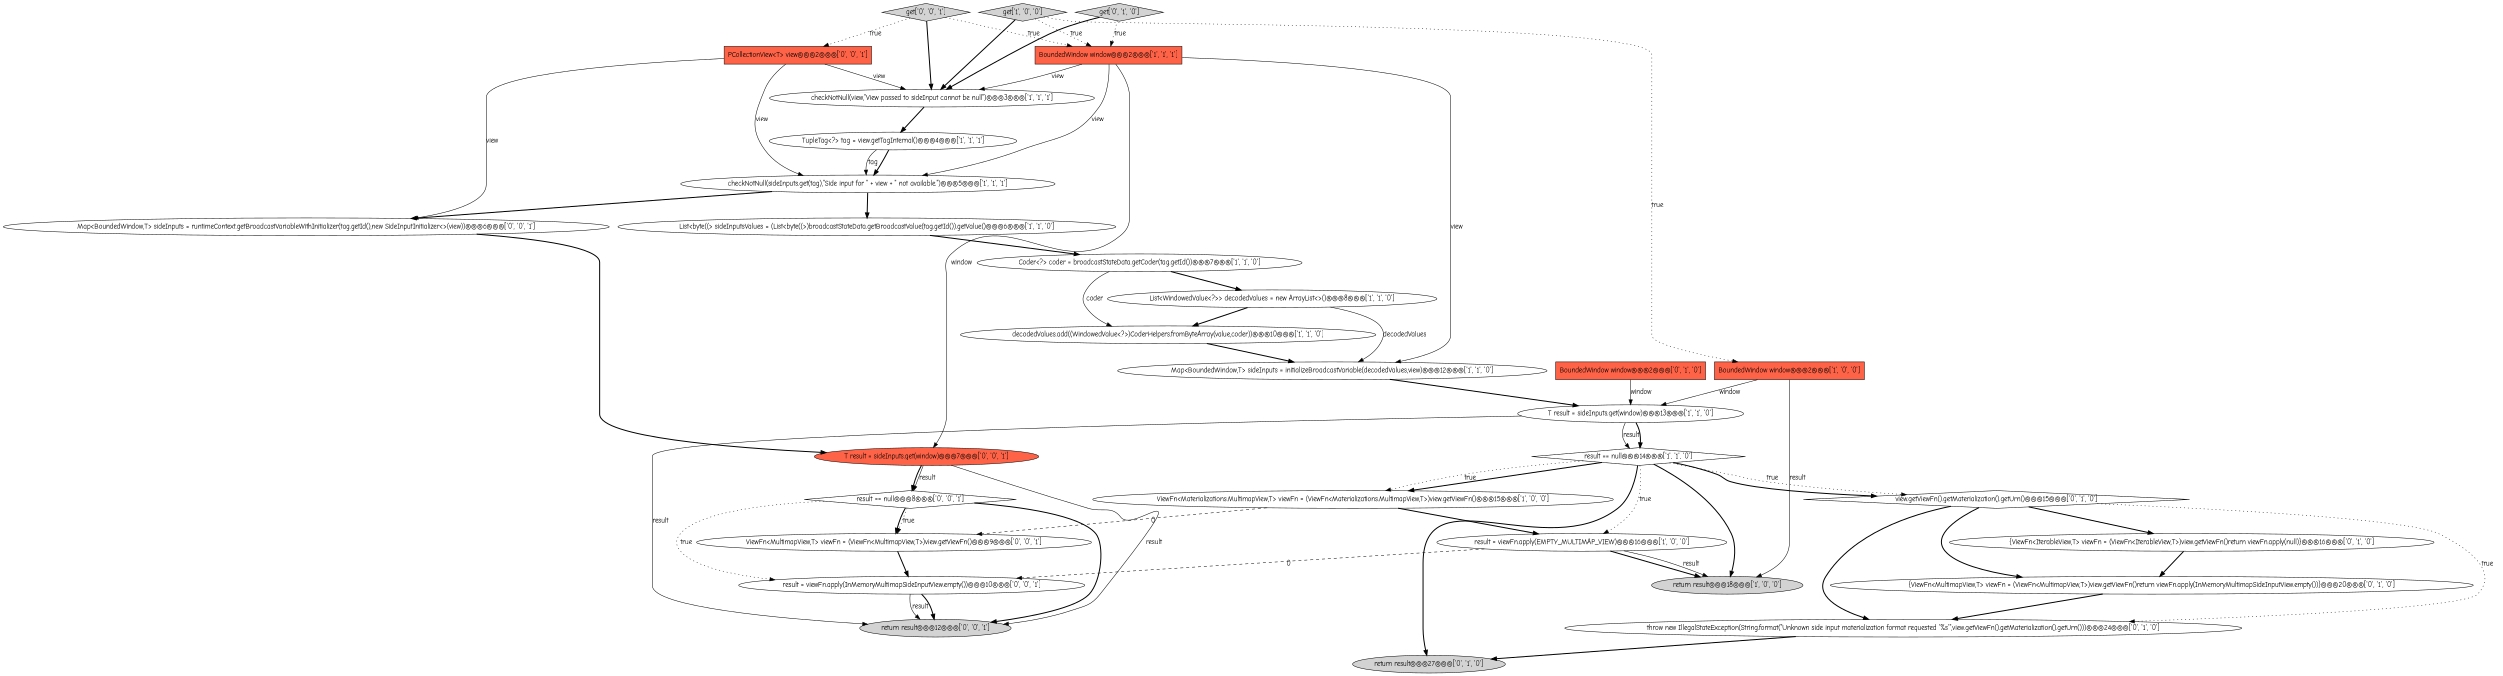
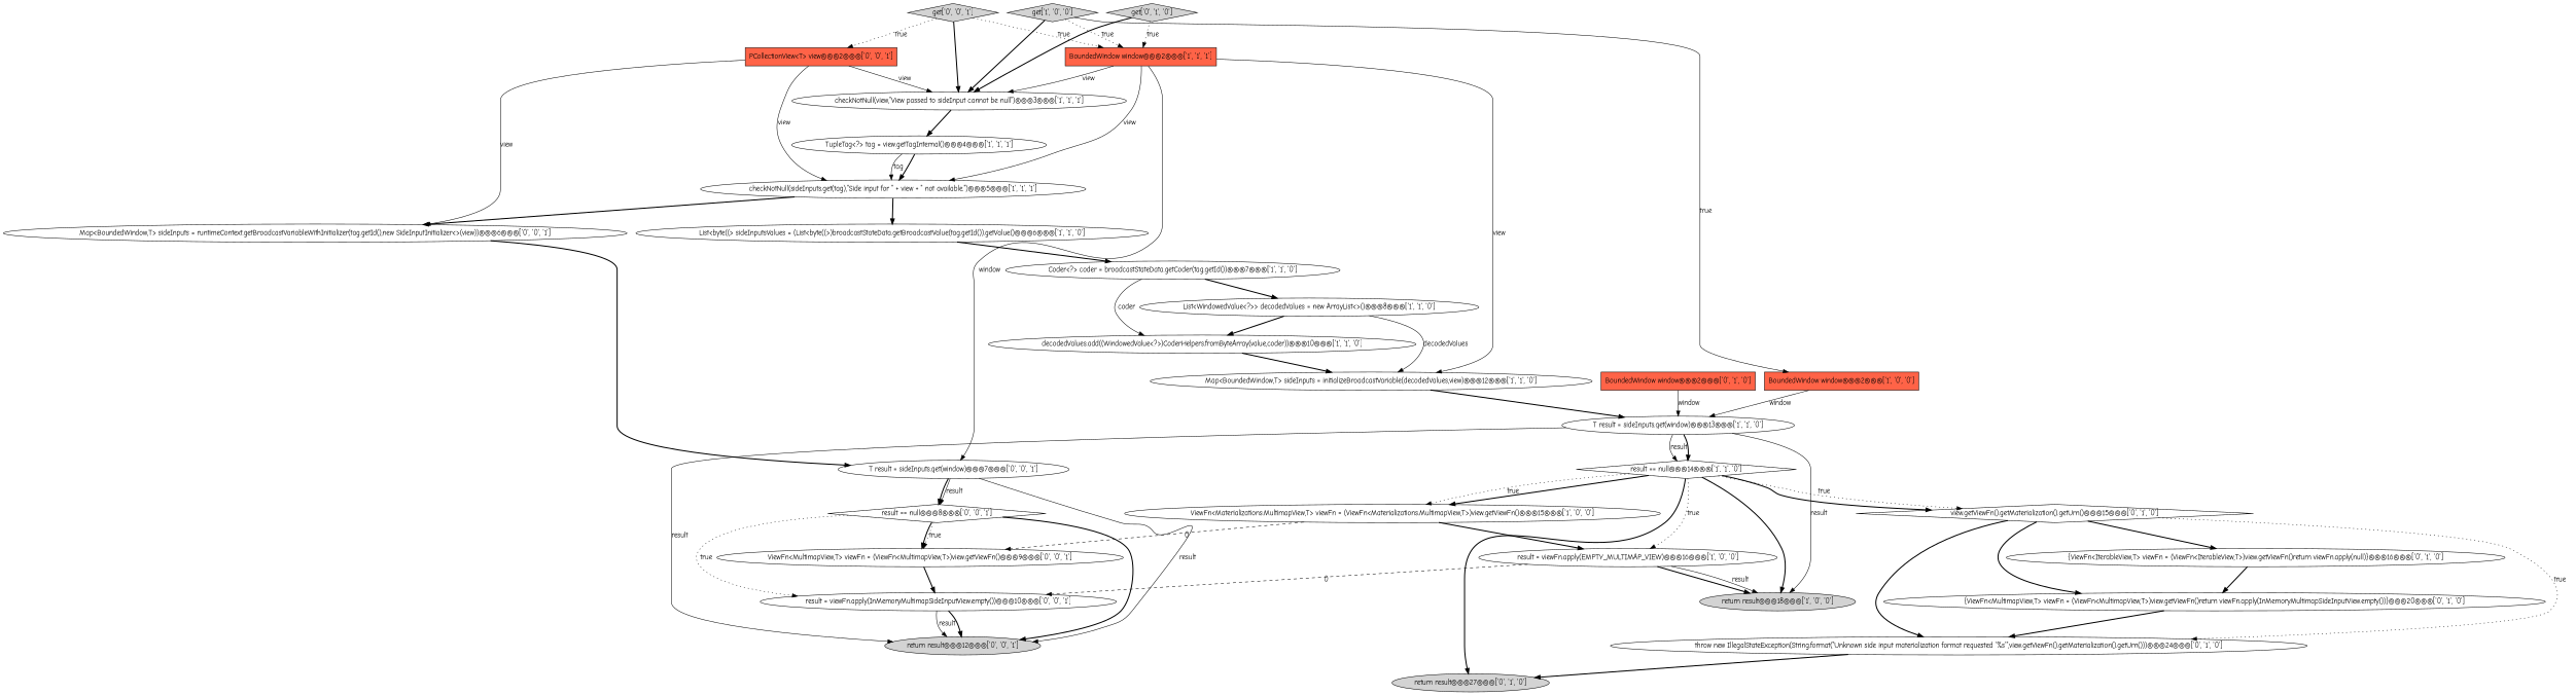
  digraph {
    fontname="Comic Neue"
    node [fillcolor=white fontname="Comic Neue" shape=ellipse style=filled]
    edge [fontname="Comic Neue" style=bold]
    n1 [label="Map<BoundedWindow,T> sideInputs = runtimeContext.getBroadcastVariableWithInitializer(tag.getId(),new SideInputInitializer<>(view))@@@6@@@['0', '0', '1']"]
-   n2 [fillcolor=tomato label="T result = sideInputs.get(window)@@@7@@@['0', '0', '1']"]
+   n2 [label="T result = sideInputs.get(window)@@@7@@@['0', '0', '1']"]
    n3 [fillcolor=lightgray label="return result@@@12@@@['0', '0', '1']"]
    n4 [label="result == null@@@8@@@['0', '0', '1']" shape=diamond]
    n5 [label="result = viewFn.apply(InMemoryMultimapSideInputView.empty())@@@10@@@['0', '0', '1']"]
    n6 [label="List<WindowedValue<?>> decodedValues = new ArrayList<>()@@@8@@@['1', '1', '0']"]
    n7 [label="Map<BoundedWindow,T> sideInputs = initializeBroadcastVariable(decodedValues,view)@@@12@@@['1', '1', '0']"]
    n8 [label="decodedValues.add((WindowedValue<?>)CoderHelpers.fromByteArray(value,coder))@@@10@@@['1', '1', '0']"]
    n9 [label="T result = sideInputs.get(window)@@@13@@@['1', '1', '0']"]
    n10 [fillcolor=tomato label="PCollectionView<T> view@@@2@@@['0', '0', '1']" shape=box]
    n11 [label="checkNotNull(view,\"View passed to sideInput cannot be null\")@@@3@@@['1', '1', '1']"]
    n12 [label="checkNotNull(sideInputs.get(tag),\"Side input for \" + view + \" not available.\")@@@5@@@['1', '1', '1']"]
    n13 [label="TupleTag<?> tag = view.getTagInternal()@@@4@@@['1', '1', '1']"]
    n14 [label="List<byte((> sideInputsValues = (List<byte((>)broadcastStateData.getBroadcastValue(tag.getId()).getValue()@@@6@@@['1', '1', '0']"]
    n15 [label="ViewFn<Materializations.MultimapView,T> viewFn = (ViewFn<Materializations.MultimapView,T>)view.getViewFn()@@@15@@@['1', '0', '0']"]
    n16 [label="ViewFn<MultimapView,T> viewFn = (ViewFn<MultimapView,T>)view.getViewFn()@@@9@@@['0', '0', '1']"]
    n17 [label="result = viewFn.apply(EMPTY_MULTIMAP_VIEW)@@@16@@@['1', '0', '0']"]
    n18 [fillcolor=lightgray label="return result@@@18@@@['1', '0', '0']"]
    n19 [label="Coder<?> coder = broadcastStateData.getCoder(tag.getId())@@@7@@@['1', '1', '0']"]
    n20 [fillcolor=tomato label="BoundedWindow window@@@2@@@['0', '1', '0']" shape=box]
    n21 [label="result == null@@@14@@@['1', '1', '0']" shape=diamond]
    n22 [label="view.getViewFn().getMaterialization().getUrn()@@@15@@@['0', '1', '0']" shape=diamond]
    n23 [fillcolor=lightgray label="return result@@@27@@@['0', '1', '0']"]
    n24 [label="{ViewFn<MultimapView,T> viewFn = (ViewFn<MultimapView,T>)view.getViewFn()return viewFn.apply(InMemoryMultimapSideInputView.empty())}@@@20@@@['0', '1', '0']"]
    n25 [label="throw new IllegalStateException(String.format(\"Unknown side input materialization format requested '%s'\",view.getViewFn().getMaterialization().getUrn()))@@@24@@@['0', '1', '0']"]
    n26 [label="{ViewFn<IterableView,T> viewFn = (ViewFn<IterableView,T>)view.getViewFn()return viewFn.apply(null)}@@@16@@@['0', '1', '0']"]
    n27 [fillcolor=lightgray label="get['0', '0', '1']" shape=diamond]
    n28 [fillcolor=tomato label="BoundedWindow window@@@2@@@['1', '1', '1']" shape=box]
    n29 [fillcolor=lightgray label="get['0', '1', '0']" shape=diamond]
    n30 [fillcolor=lightgray label="get['1', '0', '0']" shape=diamond]
    n31 [fillcolor=tomato label="BoundedWindow window@@@2@@@['1', '0', '0']" shape=box]
    n1 -> n2
    n2 -> n3 [label=result style=solid]
    n2 -> n4
    n2 -> n4 [label=result style=solid]
    n4 -> n3
    n4 -> n5 [label=true style=dotted]
    n4 -> n16
    n4 -> n16 [label=true style=dotted]
    n5 -> n3 [label=result style=solid]
    n5 -> n3
    n6 -> n7 [label=decodedValues style=solid]
    n6 -> n8
    n7 -> n9
    n8 -> n7
    n9 -> n3 [label=result style=solid]
-   n31 -> n18 [label=result style=solid]
+   n9 -> n18 [label=result style=solid]
    n9 -> n21 [label=result style=solid]
    n9 -> n21
    n10 -> n1 [label=view style=solid]
    n10 -> n11 [label=view style=solid]
    n10 -> n12 [label=view style=solid]
    n11 -> n13
    n12 -> n1
    n12 -> n14
    n13 -> n12
    n13 -> n12 [label=tag style=solid]
    n14 -> n19
    n15 -> n16 [label=0 style=dashed]
    n15 -> n17
    n16 -> n5
    n17 -> n5 [label=0 style=dashed]
    n17 -> n18
    n17 -> n18 [label=result style=solid]
    n19 -> n6
    n19 -> n8 [label=coder style=solid]
    n20 -> n9 [label=window style=solid]
    n21 -> n15
    n21 -> n15 [label=true style=dotted]
    n21 -> n17 [label=true style=dotted]
    n21 -> n18
    n21 -> n22
    n21 -> n22 [label=true style=dotted]
    n21 -> n23
    n22 -> n24
    n22 -> n25
    n22 -> n25 [label=true style=dotted]
    n22 -> n26
    n24 -> n25
    n25 -> n23
    n26 -> n24
    n27 -> n10 [label=true style=dotted]
    n27 -> n11
    n27 -> n28 [label=true style=dotted]
    n28 -> n2 [label=window style=solid]
    n28 -> n7 [label=view style=solid]
    n28 -> n11 [label=view style=solid]
    n28 -> n12 [label=view style=solid]
    n29 -> n11
    n29 -> n28 [label=true style=dotted]
    n30 -> n11
    n30 -> n28 [label=true style=dotted]
-   n30 -> n31 [label=true style=dotted]
+   n30 -> n31 [label=true style=solid]
    n31 -> n9 [label=window style=solid]
  }
